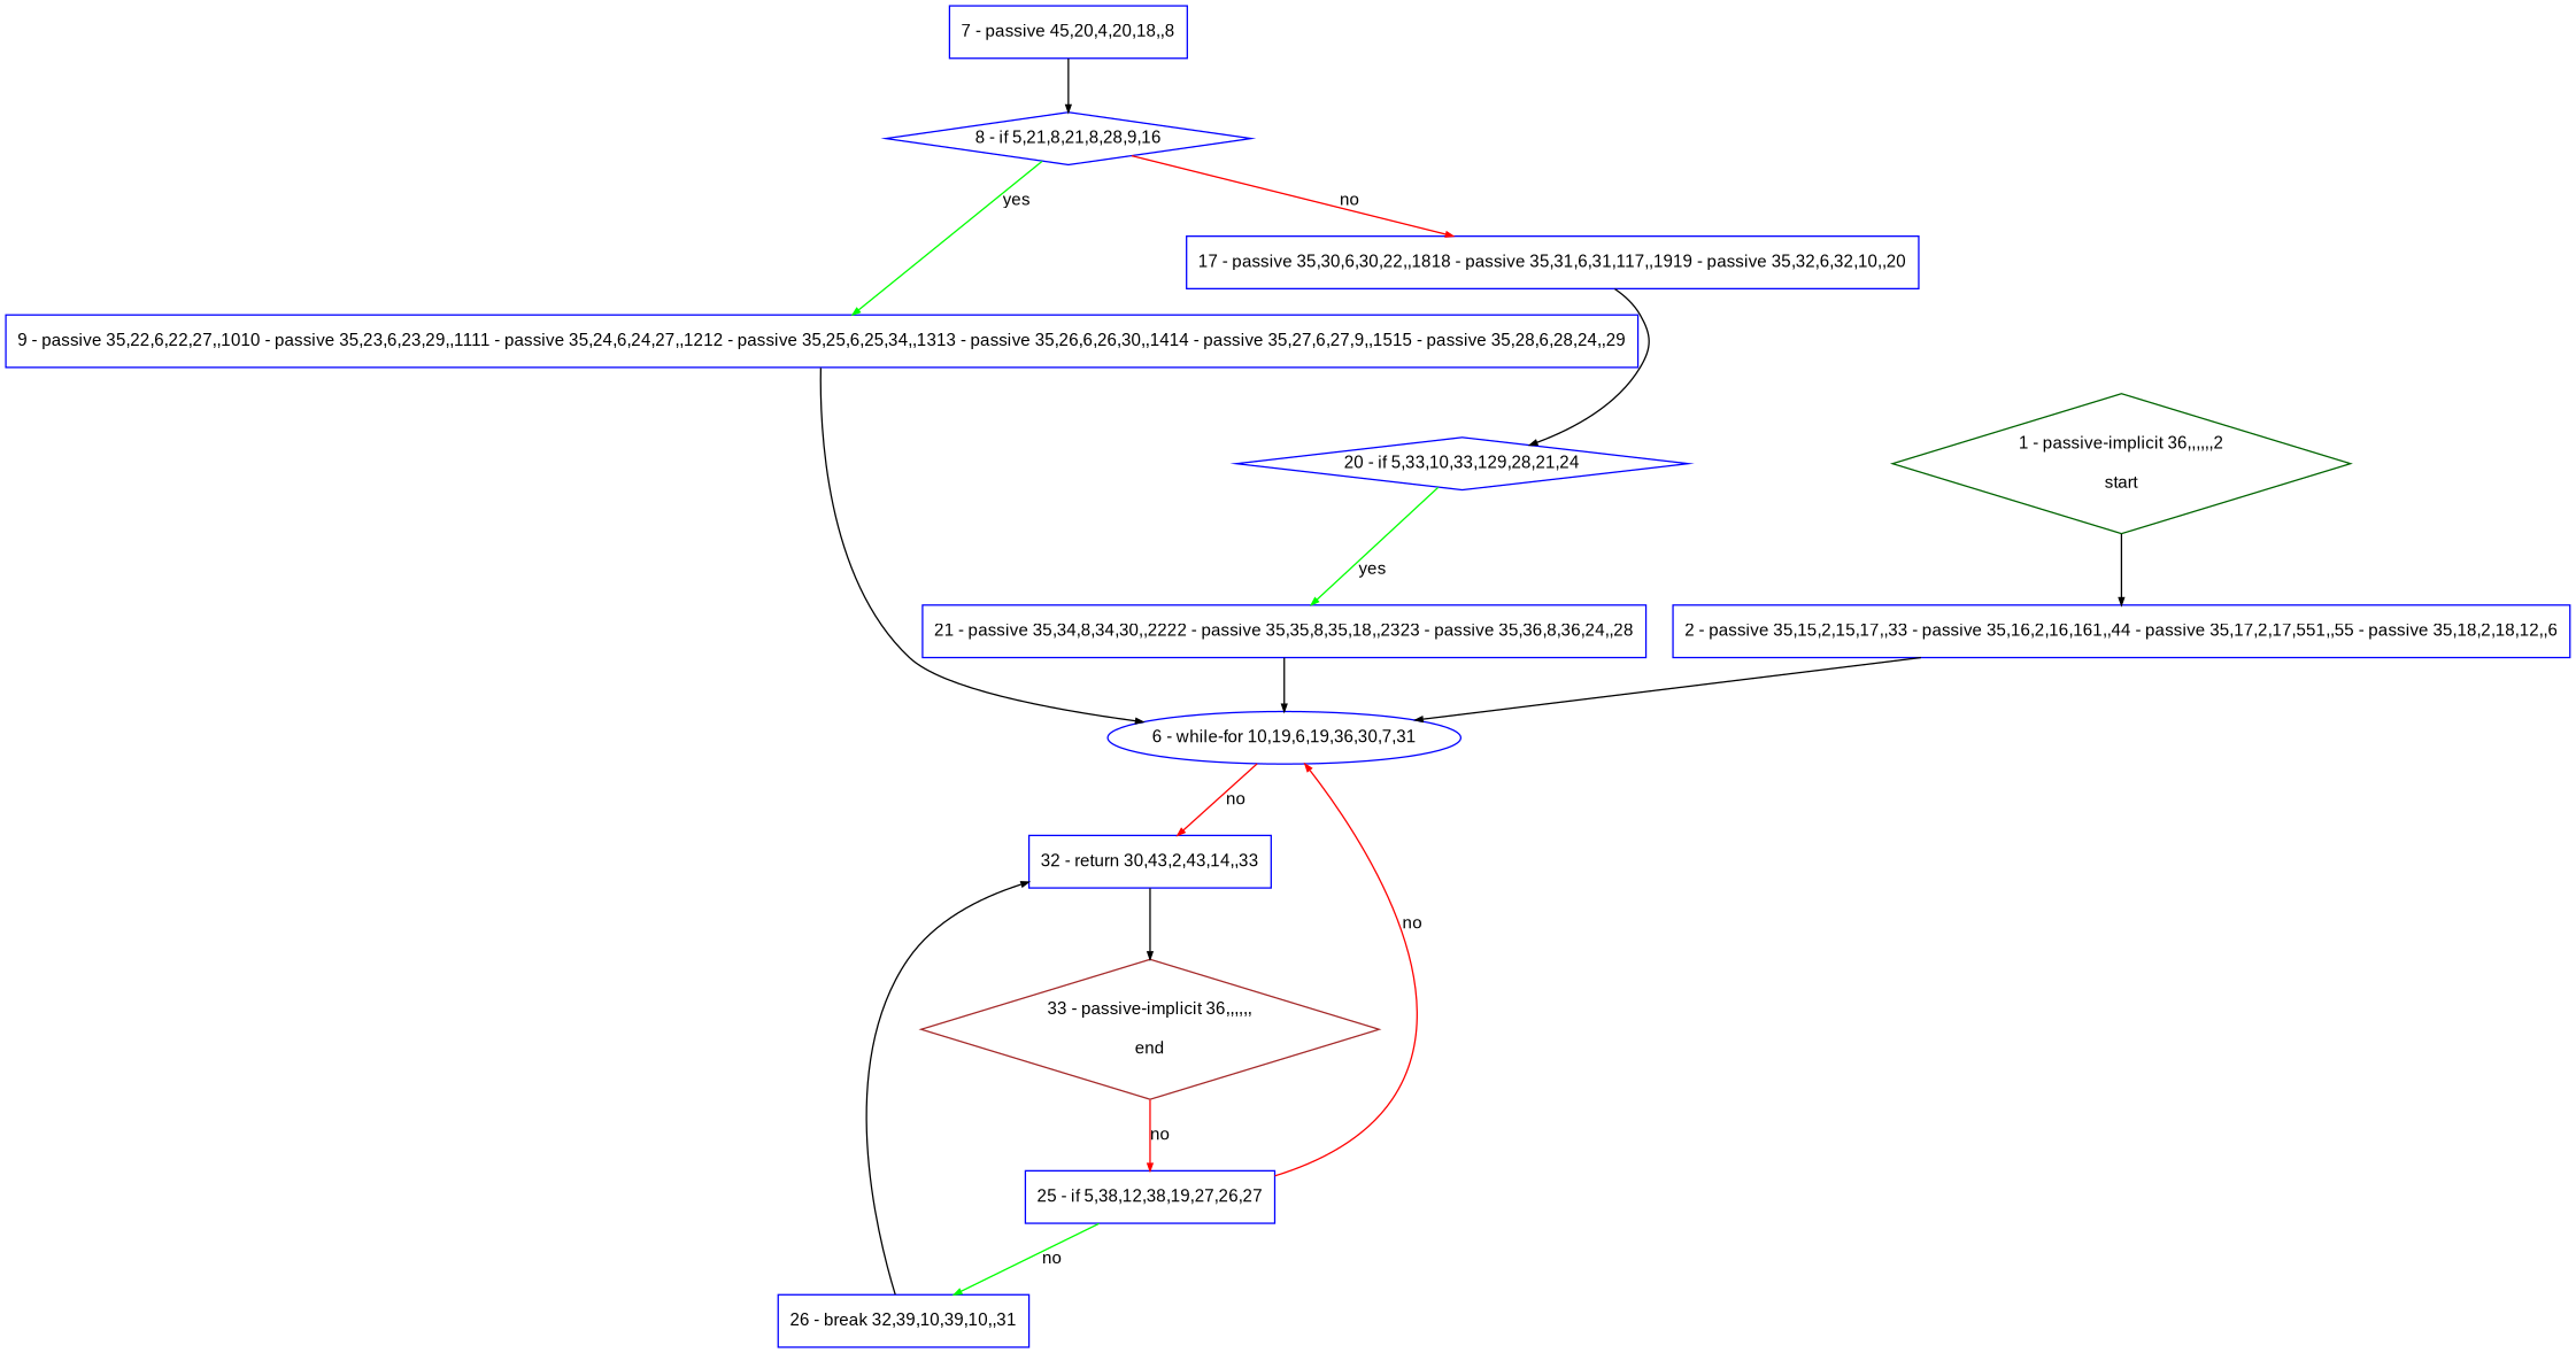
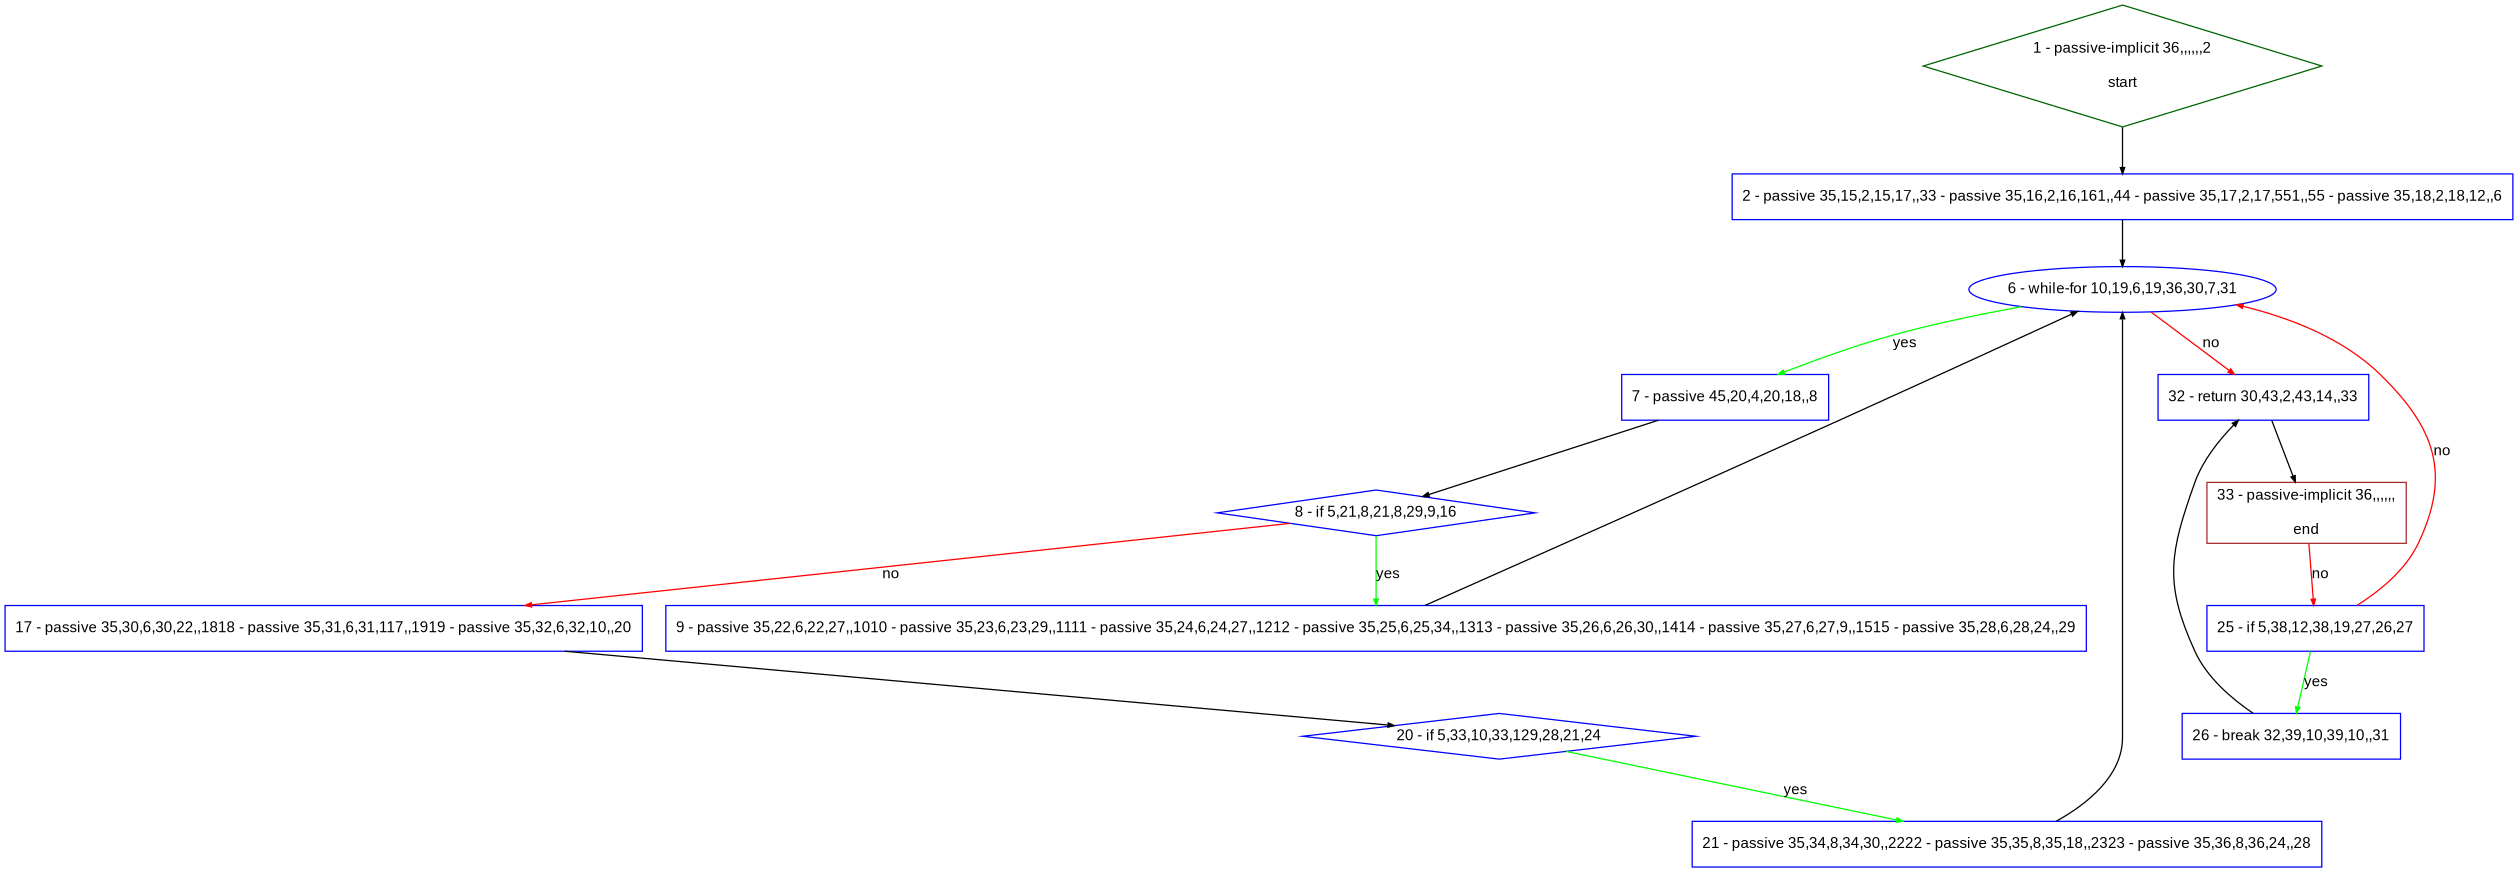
  digraph {
    bgcolor=white
    compound=true
    fillcolor="#FFFFCC"
    fontname=Arial
    fontsize=12
    pack=true
    packmode=clust
    style="rounded,filled"
    node [color="#0000ff" compound=true fillcolor="#ffffff" fixedsize=false fontname=Arial fontsize=12 node_initialized=no shape=box style=filled]
    edge [arrowhead=normal arrowsize=0.5 arrowtail=none color="#000000" compound=true dir=forward fontcolor=black fontname=Arial fontsize=12]
    n1 [label="2 - passive 35,15,2,15,17,,33 - passive 35,16,2,16,161,,44 - passive 35,17,2,17,551,,55 - passive 35,18,2,18,12,,6"]
    n2 [label="6 - while-for 10,19,6,19,36,30,7,31" shape=oval]
    n3 [label="7 - passive 45,20,4,20,18,,8"]
    n4 [label="32 - return 30,43,2,43,14,,33"]
    n5 [color="#006400" label="1 - passive-implicit 36,,,,,,2\n\nstart" shape=diamond]
-   n6 [label="8 - if 5,21,8,21,8,28,9,16" shape=diamond]
-   n7 [color="#a52a2a" label="33 - passive-implicit 36,,,,,,\n\nend" shape=diamond]
+   n6 [label="8 - if 5,21,8,21,8,29,9,16" shape=diamond]
+   n7 [color="#a52a2a" label="33 - passive-implicit 36,,,,,,\n\nend"]
    n8 [label="9 - passive 35,22,6,22,27,,1010 - passive 35,23,6,23,29,,1111 - passive 35,24,6,24,27,,1212 - passive 35,25,6,25,34,,1313 - passive 35,26,6,26,30,,1414 - passive 35,27,6,27,9,,1515 - passive 35,28,6,28,24,,29"]
    n9 [label="17 - passive 35,30,6,30,22,,1818 - passive 35,31,6,31,117,,1919 - passive 35,32,6,32,10,,20"]
    n10 [label="25 - if 5,38,12,38,19,27,26,27"]
    n11 [label="20 - if 5,33,10,33,129,28,21,24" shape=diamond]
    n12 [label="21 - passive 35,34,8,34,30,,2222 - passive 35,35,8,35,18,,2323 - passive 35,36,8,36,24,,28"]
    n13 [label="26 - break 32,39,10,39,10,,31"]
    n1 -> n2
+   n2 -> n3 [color="#00ff00" label=yes]
    n2 -> n4 [color="#ff0000" label=no]
    n3 -> n6
    n4 -> n7
    n5 -> n1
    n6 -> n8 [color="#00ff00" label=yes]
    n6 -> n9 [color="#ff0000" label=no]
    n7 -> n10 [color="#ff0000" label=no]
    n8 -> n2
    n9 -> n11
    n10 -> n2 [color="#ff0000" label=no]
-   n10 -> n13 [color="#00ff00" label=no]
+   n10 -> n13 [color="#00ff00" label=yes]
    n11 -> n12 [color="#00ff00" label=yes]
    n12 -> n2
    n13 -> n4
  }
